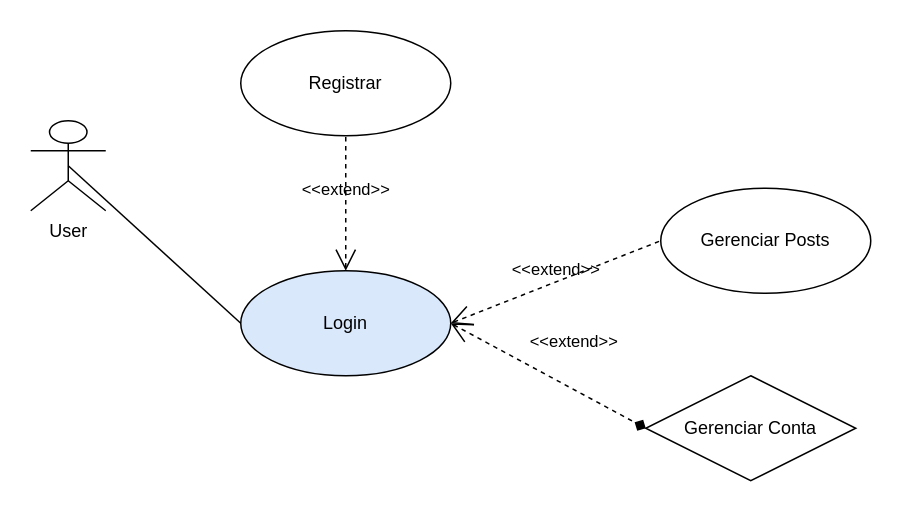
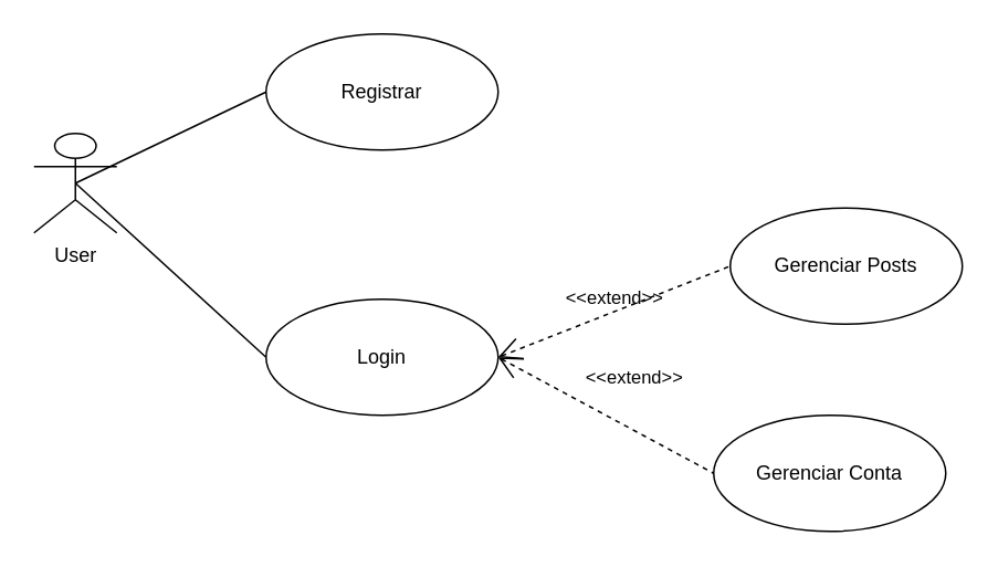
  <mxCell id="0" />
  <mxCell id="1" parent="0" />
  <mxCell id="2" value="User" style="shape=umlActor;verticalLabelPosition=bottom;verticalAlign=top;html=1;outlineConnect=0;" vertex="1" parent="1"><mxGeometry x="20" y="80" width="50" height="60" as="geometry" /></mxCell>
  <mxCell id="3" value="Registrar" style="ellipse;whiteSpace=wrap;html=1;" vertex="1" parent="1"><mxGeometry x="160" y="20" width="140" height="70" as="geometry" /></mxCell>
- <mxCell id="5" value="Login" style="ellipse;whiteSpace=wrap;html=1;fillColor=#dae8fc;" vertex="1" parent="1"><mxGeometry x="160" y="180" width="140" height="70" as="geometry" /></mxCell>
+ <mxCell id="4" value="" style="edgeStyle=none;html=1;endArrow=none;verticalAlign=bottom;rounded=0;exitX=0.5;exitY=0.5;exitDx=0;exitDy=0;exitPerimeter=0;entryX=0;entryY=0.5;entryDx=0;entryDy=0;" edge="1" parent="1" source="2" target="3"><mxGeometry width="160" relative="1" as="geometry"><mxPoint x="60" y="230" as="sourcePoint" /><mxPoint x="220" y="230" as="targetPoint" /></mxGeometry></mxCell>
+ <mxCell id="5" value="Login" style="ellipse;whiteSpace=wrap;html=1;" vertex="1" parent="1"><mxGeometry x="160" y="180" width="140" height="70" as="geometry" /></mxCell>
  <mxCell id="6" value="" style="edgeStyle=none;html=1;endArrow=none;verticalAlign=bottom;rounded=0;exitX=0.5;exitY=0.5;exitDx=0;exitDy=0;exitPerimeter=0;entryX=0;entryY=0.5;entryDx=0;entryDy=0;" edge="1" parent="1" source="2" target="5"><mxGeometry width="160" relative="1" as="geometry"><mxPoint x="45" y="120" as="sourcePoint" /><mxPoint x="170" y="65" as="targetPoint" /></mxGeometry></mxCell>
  <mxCell id="7" value="Gerenciar Posts" style="ellipse;whiteSpace=wrap;html=1;" vertex="1" parent="1"><mxGeometry x="440" y="125" width="140" height="70" as="geometry" /></mxCell>
- <mxCell id="8" value="&amp;lt;&amp;lt;extend&amp;gt;&amp;gt;" style="edgeStyle=none;html=1;startArrow=open;endArrow=none;startSize=12;verticalAlign=bottom;dashed=1;labelBackgroundColor=none;rounded=0;entryX=0.5;entryY=1;entryDx=0;entryDy=0;exitX=0.5;exitY=0;exitDx=0;exitDy=0;" edge="1" parent="1" source="5" target="3"><mxGeometry width="160" relative="1" as="geometry"><mxPoint x="170" y="140" as="sourcePoint" /><mxPoint x="360" y="130" as="targetPoint" /></mxGeometry></mxCell>
  <mxCell id="9" value="&amp;lt;&amp;lt;extend&amp;gt;&amp;gt;" style="edgeStyle=none;html=1;startArrow=open;endArrow=none;startSize=12;verticalAlign=bottom;dashed=1;labelBackgroundColor=none;rounded=0;entryX=0;entryY=0.5;entryDx=0;entryDy=0;exitX=1;exitY=0.5;exitDx=0;exitDy=0;" edge="1" parent="1" source="5" target="7"><mxGeometry width="160" relative="1" as="geometry"><mxPoint x="240" y="190" as="sourcePoint" /><mxPoint x="240" y="100" as="targetPoint" /></mxGeometry></mxCell>
- <mxCell id="10" value="Gerenciar Conta" style="rhombus;whiteSpace=wrap;html=1;" vertex="1" parent="1"><mxGeometry x="430" y="250" width="140" height="70" as="geometry" /></mxCell>
- <mxCell id="11" value="&amp;lt;&amp;lt;extend&amp;gt;&amp;gt;" style="edgeStyle=none;html=1;startArrow=open;endArrow=diamond;startSize=12;verticalAlign=bottom;dashed=1;labelBackgroundColor=none;rounded=0;entryX=0;entryY=0.5;entryDx=0;entryDy=0;exitX=1;exitY=0.5;exitDx=0;exitDy=0;" edge="1" parent="1" source="5" target="10"><mxGeometry x="0.107" y="20" width="160" relative="1" as="geometry"><mxPoint x="310" y="225" as="sourcePoint" /><mxPoint x="450" y="225" as="targetPoint" /><mxPoint as="offset" /></mxGeometry></mxCell>
+ <mxCell id="10" value="Gerenciar Conta" style="ellipse;whiteSpace=wrap;html=1;" vertex="1" parent="1"><mxGeometry x="430" y="250" width="140" height="70" as="geometry" /></mxCell>
+ <mxCell id="11" value="&amp;lt;&amp;lt;extend&amp;gt;&amp;gt;" style="edgeStyle=none;html=1;startArrow=open;endArrow=none;startSize=12;verticalAlign=bottom;dashed=1;labelBackgroundColor=none;rounded=0;entryX=0;entryY=0.5;entryDx=0;entryDy=0;exitX=1;exitY=0.5;exitDx=0;exitDy=0;" edge="1" parent="1" source="5" target="10"><mxGeometry x="0.107" y="20" width="160" relative="1" as="geometry"><mxPoint x="310" y="225" as="sourcePoint" /><mxPoint x="450" y="225" as="targetPoint" /><mxPoint as="offset" /></mxGeometry></mxCell>
